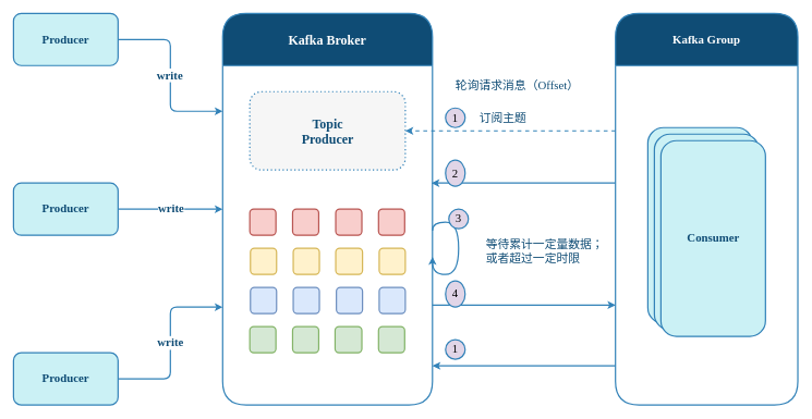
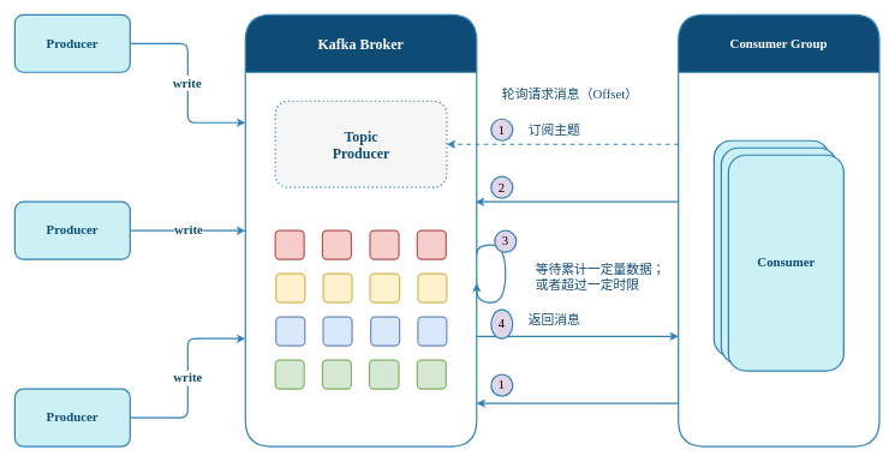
  <mxCell id="0" />
  <mxCell id="1" parent="0" />
  <mxCell id="2" style="edgeStyle=orthogonalEdgeStyle;shape=connector;rounded=1;orthogonalLoop=1;jettySize=auto;html=1;exitX=1;exitY=0.5;exitDx=0;exitDy=0;entryX=0;entryY=0.25;entryDx=0;entryDy=0;labelBackgroundColor=default;strokeColor=#3282B8;strokeWidth=2;align=center;verticalAlign=middle;fontFamily=Comic Sans MS;fontSize=18;fontColor=#0F4C75;endArrow=classic;fontStyle=1" parent="1" source="4" target="11" edge="1"><mxGeometry relative="1" as="geometry" /></mxCell>
  <mxCell id="3" value="write" style="edgeLabel;html=1;align=center;verticalAlign=middle;resizable=0;points=[];fontSize=18;fontFamily=Comic Sans MS;fontColor=#0F4C75;fontStyle=1" parent="2" vertex="1" connectable="0"><mxGeometry x="-0.018" y="-2" relative="1" as="geometry"><mxPoint y="1" as="offset" /></mxGeometry></mxCell>
  <mxCell id="4" value="Producer" style="rounded=1;whiteSpace=wrap;html=1;shadow=0;strokeColor=#3282B8;strokeWidth=2;align=center;verticalAlign=middle;fontFamily=Comic Sans MS;fontSize=18;fontColor=#0F4C75;fillColor=#CBF1F5;fontStyle=1" parent="1" vertex="1"><mxGeometry x="20" y="20" width="160" height="80" as="geometry" /></mxCell>
  <mxCell id="5" style="edgeStyle=orthogonalEdgeStyle;shape=connector;rounded=1;orthogonalLoop=1;jettySize=auto;html=1;entryX=0;entryY=0.5;entryDx=0;entryDy=0;labelBackgroundColor=default;strokeColor=#3282B8;strokeWidth=2;align=center;verticalAlign=middle;fontFamily=Comic Sans MS;fontSize=18;fontColor=#0F4C75;endArrow=classic;fontStyle=1" parent="1" source="7" target="11" edge="1"><mxGeometry relative="1" as="geometry" /></mxCell>
  <mxCell id="6" value="write" style="edgeLabel;html=1;align=center;verticalAlign=middle;resizable=0;points=[];fontSize=18;fontFamily=Comic Sans MS;fontColor=#0F4C75;fontStyle=1" parent="5" vertex="1" connectable="0"><mxGeometry x="0.005" y="2" relative="1" as="geometry"><mxPoint as="offset" /></mxGeometry></mxCell>
  <mxCell id="7" value="Producer" style="rounded=1;whiteSpace=wrap;html=1;shadow=0;strokeColor=#3282B8;strokeWidth=2;align=center;verticalAlign=middle;fontFamily=Comic Sans MS;fontSize=18;fontColor=#0F4C75;fillColor=#CBF1F5;fontStyle=1" parent="1" vertex="1"><mxGeometry x="20" y="280" width="160" height="80" as="geometry" /></mxCell>
  <mxCell id="8" style="edgeStyle=orthogonalEdgeStyle;shape=connector;rounded=1;orthogonalLoop=1;jettySize=auto;html=1;exitX=1;exitY=0.5;exitDx=0;exitDy=0;entryX=0;entryY=0.75;entryDx=0;entryDy=0;labelBackgroundColor=default;strokeColor=#3282B8;strokeWidth=2;align=center;verticalAlign=middle;fontFamily=Comic Sans MS;fontSize=18;fontColor=#0F4C75;endArrow=classic;fontStyle=1" parent="1" source="10" target="11" edge="1"><mxGeometry relative="1" as="geometry" /></mxCell>
  <mxCell id="9" value="write" style="edgeLabel;html=1;align=center;verticalAlign=middle;resizable=0;points=[];fontSize=18;fontFamily=Comic Sans MS;fontColor=#0F4C75;fontStyle=1" parent="8" vertex="1" connectable="0"><mxGeometry x="0.018" y="1" relative="1" as="geometry"><mxPoint y="1" as="offset" /></mxGeometry></mxCell>
  <mxCell id="10" value="Producer" style="rounded=1;whiteSpace=wrap;html=1;shadow=0;strokeColor=#3282B8;strokeWidth=2;align=center;verticalAlign=middle;fontFamily=Comic Sans MS;fontSize=18;fontColor=#0F4C75;fillColor=#CBF1F5;fontStyle=1" parent="1" vertex="1"><mxGeometry x="20" y="540" width="160" height="80" as="geometry" /></mxCell>
  <mxCell id="11" value="Kafka Broker" style="swimlane;whiteSpace=wrap;html=1;rounded=1;shadow=0;strokeColor=#3282B8;strokeWidth=2;align=center;verticalAlign=middle;fontFamily=Comic Sans MS;fontSize=20;fontColor=#FFFFFF;fillColor=#0F4C75;startSize=80;fontStyle=1" parent="1" vertex="1"><mxGeometry x="340" y="20" width="321" height="600" as="geometry" /></mxCell>
  <mxCell id="12" value="Topic&lt;br style=&quot;font-size: 20px;&quot;&gt;Producer" style="rounded=1;whiteSpace=wrap;html=1;shadow=0;strokeColor=#3282B8;strokeWidth=2;align=center;verticalAlign=middle;fontFamily=Comic Sans MS;fontSize=20;fontColor=#0F4C75;fillColor=#F6F6F6;dashed=1;dashPattern=1 2;fontStyle=1;spacing=10;" parent="11" vertex="1"><mxGeometry x="41.5" y="120" width="238" height="120" as="geometry" /></mxCell>
  <mxCell id="13" value="" style="rounded=1;whiteSpace=wrap;html=1;shadow=0;strokeColor=#b85450;strokeWidth=2;align=center;verticalAlign=middle;fontFamily=Comic Sans MS;fontSize=18;fillColor=#f8cecc;fontStyle=1" parent="11" vertex="1"><mxGeometry x="41.5" y="300" width="40" height="40" as="geometry" /></mxCell>
  <mxCell id="14" value="" style="rounded=1;whiteSpace=wrap;html=1;shadow=0;strokeColor=#b85450;strokeWidth=2;align=center;verticalAlign=middle;fontFamily=Comic Sans MS;fontSize=18;fillColor=#f8cecc;fontStyle=1" parent="11" vertex="1"><mxGeometry x="107" y="300" width="40" height="40" as="geometry" /></mxCell>
  <mxCell id="15" value="" style="rounded=1;whiteSpace=wrap;html=1;shadow=0;strokeColor=#b85450;strokeWidth=2;align=center;verticalAlign=middle;fontFamily=Comic Sans MS;fontSize=18;fillColor=#f8cecc;fontStyle=1" parent="11" vertex="1"><mxGeometry x="173" y="300" width="40" height="40" as="geometry" /></mxCell>
  <mxCell id="16" value="" style="rounded=1;whiteSpace=wrap;html=1;shadow=0;strokeColor=#b85450;strokeWidth=2;align=center;verticalAlign=middle;fontFamily=Comic Sans MS;fontSize=18;fillColor=#f8cecc;fontStyle=1" parent="11" vertex="1"><mxGeometry x="238.5" y="300" width="40" height="40" as="geometry" /></mxCell>
  <mxCell id="17" value="" style="rounded=1;whiteSpace=wrap;html=1;shadow=0;strokeColor=#d6b656;strokeWidth=2;align=center;verticalAlign=middle;fontFamily=Comic Sans MS;fontSize=18;fillColor=#fff2cc;fontStyle=1" parent="11" vertex="1"><mxGeometry x="42.5" y="360" width="40" height="40" as="geometry" /></mxCell>
  <mxCell id="18" value="" style="rounded=1;whiteSpace=wrap;html=1;shadow=0;strokeColor=#d6b656;strokeWidth=2;align=center;verticalAlign=middle;fontFamily=Comic Sans MS;fontSize=18;fillColor=#fff2cc;fontStyle=1" parent="11" vertex="1"><mxGeometry x="108" y="360" width="40" height="40" as="geometry" /></mxCell>
  <mxCell id="19" value="" style="rounded=1;whiteSpace=wrap;html=1;shadow=0;strokeColor=#d6b656;strokeWidth=2;align=center;verticalAlign=middle;fontFamily=Comic Sans MS;fontSize=18;fillColor=#fff2cc;fontStyle=1" parent="11" vertex="1"><mxGeometry x="173" y="360" width="41" height="40" as="geometry" /></mxCell>
  <mxCell id="20" value="" style="rounded=1;whiteSpace=wrap;html=1;shadow=0;strokeColor=#d6b656;strokeWidth=2;align=center;verticalAlign=middle;fontFamily=Comic Sans MS;fontSize=18;fillColor=#fff2cc;fontStyle=1" parent="11" vertex="1"><mxGeometry x="239.5" y="360" width="40" height="40" as="geometry" /></mxCell>
  <mxCell id="21" value="" style="group;fontStyle=1" parent="11" vertex="1" connectable="0"><mxGeometry x="38.5" y="440" width="160" height="80" as="geometry" /></mxCell>
  <mxCell id="22" value="" style="rounded=1;whiteSpace=wrap;html=1;shadow=0;strokeColor=#6c8ebf;strokeWidth=2;align=center;verticalAlign=middle;fontFamily=Comic Sans MS;fontSize=18;fillColor=#dae8fc;fontStyle=1" parent="21" vertex="1"><mxGeometry x="4" y="-20" width="40" height="40" as="geometry" /></mxCell>
  <mxCell id="23" value="" style="rounded=1;whiteSpace=wrap;html=1;shadow=0;strokeColor=#6c8ebf;strokeWidth=2;align=center;verticalAlign=middle;fontFamily=Comic Sans MS;fontSize=18;fillColor=#dae8fc;fontStyle=1" parent="21" vertex="1"><mxGeometry x="69.5" y="-20" width="40" height="40" as="geometry" /></mxCell>
  <mxCell id="24" value="" style="rounded=1;whiteSpace=wrap;html=1;shadow=0;strokeColor=#6c8ebf;strokeWidth=2;align=center;verticalAlign=middle;fontFamily=Comic Sans MS;fontSize=18;fillColor=#dae8fc;fontStyle=1" parent="21" vertex="1"><mxGeometry x="135.5" y="-20" width="40" height="40" as="geometry" /></mxCell>
  <mxCell id="25" value="" style="rounded=1;whiteSpace=wrap;html=1;shadow=0;strokeColor=#6c8ebf;strokeWidth=2;align=center;verticalAlign=middle;fontFamily=Comic Sans MS;fontSize=18;fillColor=#dae8fc;fontStyle=1" parent="21" vertex="1"><mxGeometry x="201" y="-20" width="40" height="40" as="geometry" /></mxCell>
  <mxCell id="26" value="" style="rounded=1;whiteSpace=wrap;html=1;shadow=0;strokeColor=#82b366;strokeWidth=2;align=center;verticalAlign=middle;fontFamily=Comic Sans MS;fontSize=18;fillColor=#d5e8d4;fontStyle=1" parent="21" vertex="1"><mxGeometry x="3" y="40" width="40" height="40" as="geometry" /></mxCell>
  <mxCell id="27" value="" style="rounded=1;whiteSpace=wrap;html=1;shadow=0;strokeColor=#82b366;strokeWidth=2;align=center;verticalAlign=middle;fontFamily=Comic Sans MS;fontSize=18;fillColor=#d5e8d4;fontStyle=1" parent="21" vertex="1"><mxGeometry x="68.5" y="40" width="40" height="40" as="geometry" /></mxCell>
  <mxCell id="28" value="" style="rounded=1;whiteSpace=wrap;html=1;shadow=0;strokeColor=#82b366;strokeWidth=2;align=center;verticalAlign=middle;fontFamily=Comic Sans MS;fontSize=18;fillColor=#d5e8d4;fontStyle=1" parent="21" vertex="1"><mxGeometry x="133.5" y="40" width="41" height="40" as="geometry" /></mxCell>
  <mxCell id="29" value="" style="rounded=1;whiteSpace=wrap;html=1;shadow=0;strokeColor=#82b366;strokeWidth=2;align=center;verticalAlign=middle;fontFamily=Comic Sans MS;fontSize=18;fillColor=#d5e8d4;fontStyle=1" parent="21" vertex="1"><mxGeometry x="200" y="40" width="40" height="40" as="geometry" /></mxCell>
  <mxCell id="30" value="" style="rounded=1;whiteSpace=wrap;html=1;shadow=0;strokeColor=none;strokeWidth=2;align=center;verticalAlign=middle;fontFamily=Comic Sans MS;fontSize=18;fillColor=none;fontStyle=1" parent="11" vertex="1"><mxGeometry x="279.5" y="240" width="40" height="40" as="geometry" /></mxCell>
  <mxCell id="31" value="" style="rounded=1;whiteSpace=wrap;html=1;shadow=0;strokeColor=none;strokeWidth=2;align=center;verticalAlign=middle;fontFamily=Comic Sans MS;fontSize=18;fillColor=none;fontStyle=1" parent="11" vertex="1"><mxGeometry x="281" y="333" width="40" height="40" as="geometry" /></mxCell>
  <mxCell id="32" style="edgeStyle=orthogonalEdgeStyle;shape=connector;rounded=1;orthogonalLoop=1;jettySize=auto;html=1;exitX=1;exitY=0;exitDx=0;exitDy=0;entryX=1;entryY=1;entryDx=0;entryDy=0;labelBackgroundColor=default;strokeColor=#3282B8;strokeWidth=2;align=center;verticalAlign=middle;fontFamily=Comic Sans MS;fontSize=18;fontColor=#FFFFFF;endArrow=classic;startSize=80;curved=1;" parent="11" source="31" target="31" edge="1"><mxGeometry relative="1" as="geometry"><Array as="points"><mxPoint x="321" y="320" /><mxPoint x="361" y="320" /><mxPoint x="361" y="400" /><mxPoint x="321" y="400" /></Array></mxGeometry></mxCell>
  <mxCell id="33" value="" style="rounded=1;whiteSpace=wrap;html=1;shadow=0;strokeColor=none;strokeWidth=2;align=center;verticalAlign=middle;fontFamily=Comic Sans MS;fontSize=18;fillColor=none;fontStyle=1" parent="11" vertex="1"><mxGeometry x="281" y="427" width="40" height="40" as="geometry" /></mxCell>
  <mxCell id="34" value="" style="rounded=1;whiteSpace=wrap;html=1;shadow=0;strokeColor=none;strokeWidth=2;align=center;verticalAlign=middle;fontFamily=Comic Sans MS;fontSize=18;fillColor=none;fontStyle=1" parent="11" vertex="1"><mxGeometry x="281" y="520" width="40" height="40" as="geometry" /></mxCell>
- <mxCell id="35" value="Kafka Group" style="swimlane;whiteSpace=wrap;html=1;rounded=1;shadow=0;strokeColor=#3282B8;strokeWidth=2;align=center;verticalAlign=middle;fontFamily=Comic Sans MS;fontSize=18;fontColor=#FFFFFF;startSize=80;fillColor=#0F4C75;" parent="1" vertex="1"><mxGeometry x="941" y="20" width="279" height="600" as="geometry" /></mxCell>
+ <mxCell id="35" value="Consumer Group" style="swimlane;whiteSpace=wrap;html=1;rounded=1;shadow=0;strokeColor=#3282B8;strokeWidth=2;align=center;verticalAlign=middle;fontFamily=Comic Sans MS;fontSize=18;fontColor=#FFFFFF;startSize=80;fillColor=#0F4C75;" parent="1" vertex="1"><mxGeometry x="941" y="20" width="279" height="600" as="geometry" /></mxCell>
  <mxCell id="36" value="Consumer" style="rounded=1;whiteSpace=wrap;html=1;shadow=0;strokeColor=#3282B8;strokeWidth=2;align=center;verticalAlign=middle;fontFamily=Comic Sans MS;fontSize=18;fontColor=#0F4C75;fillColor=#CBF1F5;fontStyle=1" parent="35" vertex="1"><mxGeometry x="49.5" y="175" width="160" height="300" as="geometry" /></mxCell>
  <mxCell id="37" value="Consumer" style="rounded=1;whiteSpace=wrap;html=1;shadow=0;strokeColor=#3282B8;strokeWidth=2;align=center;verticalAlign=middle;fontFamily=Comic Sans MS;fontSize=18;fontColor=#0F4C75;fillColor=#CBF1F5;fontStyle=1" parent="35" vertex="1"><mxGeometry x="59.5" y="185" width="160" height="300" as="geometry" /></mxCell>
  <mxCell id="38" value="Consumer" style="rounded=1;whiteSpace=wrap;html=1;shadow=0;strokeColor=#3282B8;strokeWidth=2;align=center;verticalAlign=middle;fontFamily=Comic Sans MS;fontSize=18;fontColor=#0F4C75;fillColor=#CBF1F5;fontStyle=1" parent="35" vertex="1"><mxGeometry x="69.5" y="195" width="160" height="300" as="geometry" /></mxCell>
  <mxCell id="39" style="edgeStyle=orthogonalEdgeStyle;shape=connector;rounded=1;orthogonalLoop=1;jettySize=auto;html=1;entryX=1;entryY=0.5;entryDx=0;entryDy=0;labelBackgroundColor=default;strokeColor=#3282B8;strokeWidth=2;align=center;verticalAlign=middle;fontFamily=Comic Sans MS;fontSize=18;fontColor=#FFFFFF;endArrow=classic;startSize=80;dashed=1;" parent="1" source="40" target="12" edge="1"><mxGeometry relative="1" as="geometry" /></mxCell>
  <mxCell id="40" value="" style="rounded=1;whiteSpace=wrap;html=1;shadow=0;strokeColor=none;strokeWidth=2;align=center;verticalAlign=middle;fontFamily=Comic Sans MS;fontSize=18;fillColor=none;fontStyle=1" parent="1" vertex="1"><mxGeometry x="941" y="180" width="40" height="40" as="geometry" /></mxCell>
  <mxCell id="41" value="订阅主题" style="rounded=1;whiteSpace=wrap;html=1;shadow=0;strokeColor=none;strokeWidth=2;align=left;verticalAlign=middle;fontFamily=Comic Sans MS;fontSize=18;fillColor=none;fontStyle=0;fontColor=#0F4C75;" parent="1" vertex="1"><mxGeometry x="731" y="160" width="119" height="40" as="geometry" /></mxCell>
  <mxCell id="42" style="edgeStyle=orthogonalEdgeStyle;shape=connector;rounded=1;orthogonalLoop=1;jettySize=auto;html=1;labelBackgroundColor=default;strokeColor=#3282B8;strokeWidth=2;align=center;verticalAlign=middle;fontFamily=Comic Sans MS;fontSize=18;fontColor=#FFFFFF;endArrow=classic;startSize=80;entryX=1;entryY=0.5;entryDx=0;entryDy=0;" parent="1" source="43" target="30" edge="1"><mxGeometry relative="1" as="geometry"><mxPoint x="661" y="280" as="targetPoint" /></mxGeometry></mxCell>
  <mxCell id="43" value="" style="rounded=1;whiteSpace=wrap;html=1;shadow=0;strokeColor=none;strokeWidth=2;align=center;verticalAlign=middle;fontFamily=Comic Sans MS;fontSize=18;fillColor=none;fontStyle=1" parent="1" vertex="1"><mxGeometry x="941" y="260" width="40" height="40" as="geometry" /></mxCell>
  <mxCell id="44" value="轮询请求消息（Offset）" style="rounded=1;whiteSpace=wrap;html=1;shadow=0;strokeColor=none;strokeWidth=2;align=center;verticalAlign=middle;fontFamily=Comic Sans MS;fontSize=18;fillColor=none;fontStyle=0;fontColor=#0F4C75;" parent="1" vertex="1"><mxGeometry x="686" y="110" width="210" height="40" as="geometry" /></mxCell>
  <mxCell id="45" value="&lt;div&gt;等待累计一定量数据；&lt;/div&gt;&lt;div&gt;或者超过一定时限&lt;/div&gt;" style="rounded=1;whiteSpace=wrap;html=1;shadow=0;strokeColor=none;strokeWidth=2;align=left;verticalAlign=middle;fontFamily=Comic Sans MS;fontSize=18;fillColor=none;fontStyle=0;fontColor=#0F4C75;" parent="1" vertex="1"><mxGeometry x="741" y="355" width="190" height="60" as="geometry" /></mxCell>
  <mxCell id="46" value="" style="rounded=1;whiteSpace=wrap;html=1;shadow=0;strokeColor=none;strokeWidth=2;align=center;verticalAlign=middle;fontFamily=Comic Sans MS;fontSize=18;fillColor=none;fontStyle=1" parent="1" vertex="1"><mxGeometry x="941" y="447" width="40" height="40" as="geometry" /></mxCell>
  <mxCell id="47" style="edgeStyle=orthogonalEdgeStyle;shape=connector;rounded=1;orthogonalLoop=1;jettySize=auto;html=1;exitX=1;exitY=0.5;exitDx=0;exitDy=0;entryX=0;entryY=0.5;entryDx=0;entryDy=0;labelBackgroundColor=default;strokeColor=#3282B8;strokeWidth=2;align=center;verticalAlign=middle;fontFamily=Comic Sans MS;fontSize=18;fontColor=#FFFFFF;endArrow=classic;startSize=80;" parent="1" source="33" target="46" edge="1"><mxGeometry relative="1" as="geometry" /></mxCell>
  <mxCell id="48" style="edgeStyle=orthogonalEdgeStyle;shape=connector;rounded=1;orthogonalLoop=1;jettySize=auto;html=1;entryX=1;entryY=0.5;entryDx=0;entryDy=0;labelBackgroundColor=default;strokeColor=#3282B8;strokeWidth=2;align=center;verticalAlign=middle;fontFamily=Comic Sans MS;fontSize=18;fontColor=#FFFFFF;endArrow=classic;startSize=80;" parent="1" source="49" target="34" edge="1"><mxGeometry relative="1" as="geometry" /></mxCell>
  <mxCell id="49" value="" style="rounded=1;whiteSpace=wrap;html=1;shadow=0;strokeColor=none;strokeWidth=2;align=center;verticalAlign=middle;fontFamily=Comic Sans MS;fontSize=18;fillColor=none;fontStyle=1" parent="1" vertex="1"><mxGeometry x="941" y="540" width="40" height="40" as="geometry" /></mxCell>
+ <mxCell id="50" value="返回消息" style="rounded=1;whiteSpace=wrap;html=1;shadow=0;strokeColor=none;strokeWidth=2;align=left;verticalAlign=middle;fontFamily=Comic Sans MS;fontSize=18;fillColor=none;fontStyle=0;fontColor=#0F4C75;" parent="1" vertex="1"><mxGeometry x="731" y="425" width="210" height="40" as="geometry" /></mxCell>
  <mxCell id="51" value="1" style="ellipse;whiteSpace=wrap;html=1;aspect=fixed;rounded=1;shadow=0;strokeColor=#3282B8;strokeWidth=2;align=center;verticalAlign=middle;fontFamily=Comic Sans MS;fontSize=18;startSize=80;fillColor=#e1d5e7;" parent="1" vertex="1"><mxGeometry x="681" y="165" width="30" height="30" as="geometry" /></mxCell>
- <mxCell id="52" value="2" style="ellipse;whiteSpace=wrap;html=1;aspect=fixed;rounded=1;shadow=0;strokeColor=#3282B8;strokeWidth=2;align=center;verticalAlign=middle;fontFamily=Comic Sans MS;fontSize=18;startSize=80;fillColor=#e1d5e7;" parent="1" vertex="1"><mxGeometry x="681" y="245" width="30" height="40" as="geometry" /></mxCell>
+ <mxCell id="52" value="2" style="ellipse;whiteSpace=wrap;html=1;aspect=fixed;rounded=1;shadow=0;strokeColor=#3282B8;strokeWidth=2;align=center;verticalAlign=middle;fontFamily=Comic Sans MS;fontSize=18;startSize=80;fillColor=#e1d5e7;" parent="1" vertex="1"><mxGeometry x="681" y="245" width="30" height="30" as="geometry" /></mxCell>
  <mxCell id="53" value="3" style="ellipse;whiteSpace=wrap;html=1;aspect=fixed;rounded=1;shadow=0;strokeColor=#3282B8;strokeWidth=2;align=center;verticalAlign=middle;fontFamily=Comic Sans MS;fontSize=18;startSize=80;fillColor=#e1d5e7;" parent="1" vertex="1"><mxGeometry x="686" y="320" width="30" height="30" as="geometry" /></mxCell>
  <mxCell id="54" value="4" style="ellipse;whiteSpace=wrap;html=1;aspect=fixed;rounded=1;shadow=0;strokeColor=#3282B8;strokeWidth=2;align=center;verticalAlign=middle;fontFamily=Comic Sans MS;fontSize=18;startSize=80;fillColor=#e1d5e7;" parent="1" vertex="1"><mxGeometry x="681" y="430" width="30" height="40" as="geometry" /></mxCell>
  <mxCell id="55" value="1" style="ellipse;whiteSpace=wrap;html=1;aspect=fixed;rounded=1;shadow=0;strokeColor=#3282B8;strokeWidth=2;align=center;verticalAlign=middle;fontFamily=Comic Sans MS;fontSize=18;startSize=80;fillColor=#e1d5e7;" parent="1" vertex="1"><mxGeometry x="681" y="520" width="30" height="30" as="geometry" /></mxCell>
